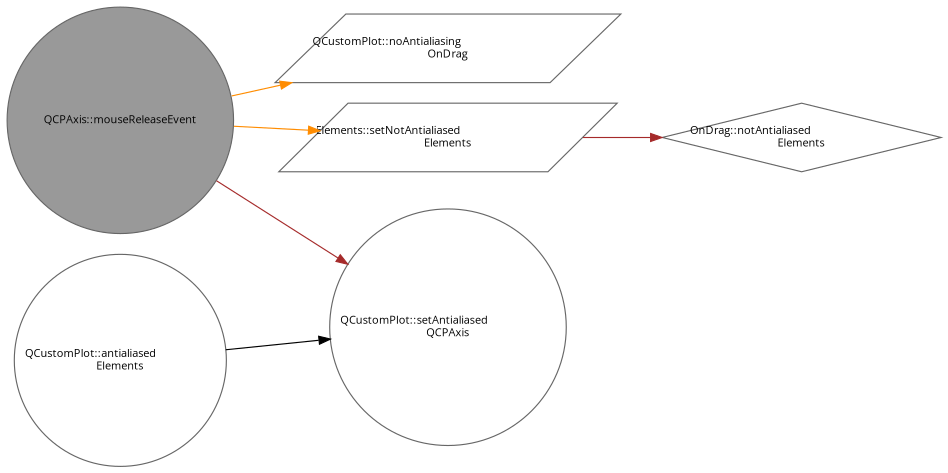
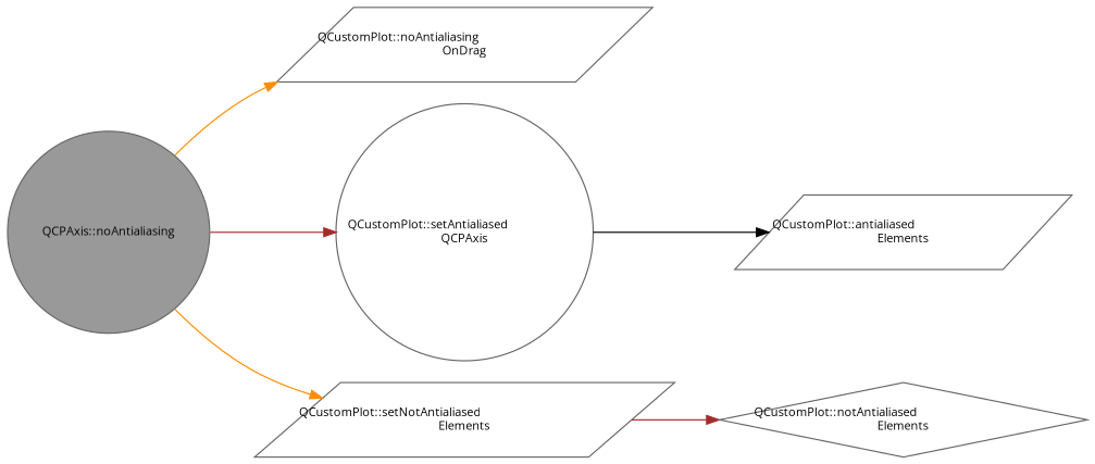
  digraph {
    fontname="Open Sans"
    rankdir=LR
    node [color=grey40 fillcolor=white fontname="Open Sans" fontsize=10 shape=parallelogram style=filled]
    edge [color=darkorange fontname="Open Sans" fontsize=10 labelfontname=Helvetica labelfontsize=10 style=solid]
-   n1 [color=gray40 fillcolor=grey60 fontcolor=black height=0.2 label="QCPAxis::mouseReleaseEvent" shape=circle width=0.4]
+   n1 [color=gray40 fillcolor=grey60 fontcolor=black height=0.2 label="QCPAxis::noAntialiasing" shape=circle width=0.4]
    n2 [height=0.2 label="QCustomPlot::noAntialiasing\lOnDrag" width=0.4]
    n3 [height=0.2 label="QCustomPlot::setAntialiased\lQCPAxis" shape=circle width=0.4]
-   n4 [height=0.2 label="Elements::setNotAntialiased\lElements" width=0.4]
-   n5 [height=0.2 label="QCustomPlot::antialiased\lElements" shape=circle width=0.4]
-   n6 [height=0.2 label="OnDrag::notAntialiased\lElements" shape=diamond width=0.4]
+   n4 [height=0.2 label="QCustomPlot::setNotAntialiased\lElements" width=0.4]
+   n5 [height=0.2 label="QCustomPlot::antialiased\lElements" width=0.4]
+   n6 [height=0.2 label="QCustomPlot::notAntialiased\lElements" shape=diamond width=0.4]
    n1 -> n2
    n1 -> n3 [color=brown]
    n1 -> n4
-   n5 -> n3 [color=black]
+   n3 -> n5 [color=black]
    n4 -> n6 [color=brown]
  }
